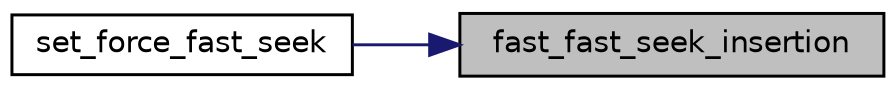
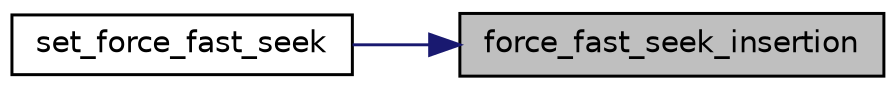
  digraph {
    rankdir=RL
    node [color=black fontname=Helvetica fontsize=10 shape=record]
-   n1 [fillcolor=grey75 fontcolor=black height=0.2 label=fast_fast_seek_insertion style=filled width=0.4]
+   n1 [fillcolor=grey75 fontcolor=black height=0.2 label=force_fast_seek_insertion style=filled width=0.4]
    n2 [height=0.2 label=set_force_fast_seek width=0.4]
    n1 -> n2 [color=midnightblue dir=back fontname=Helvetica fontsize=10 labelfontname=Helvetica labelfontsize=10 style=solid]
  }
